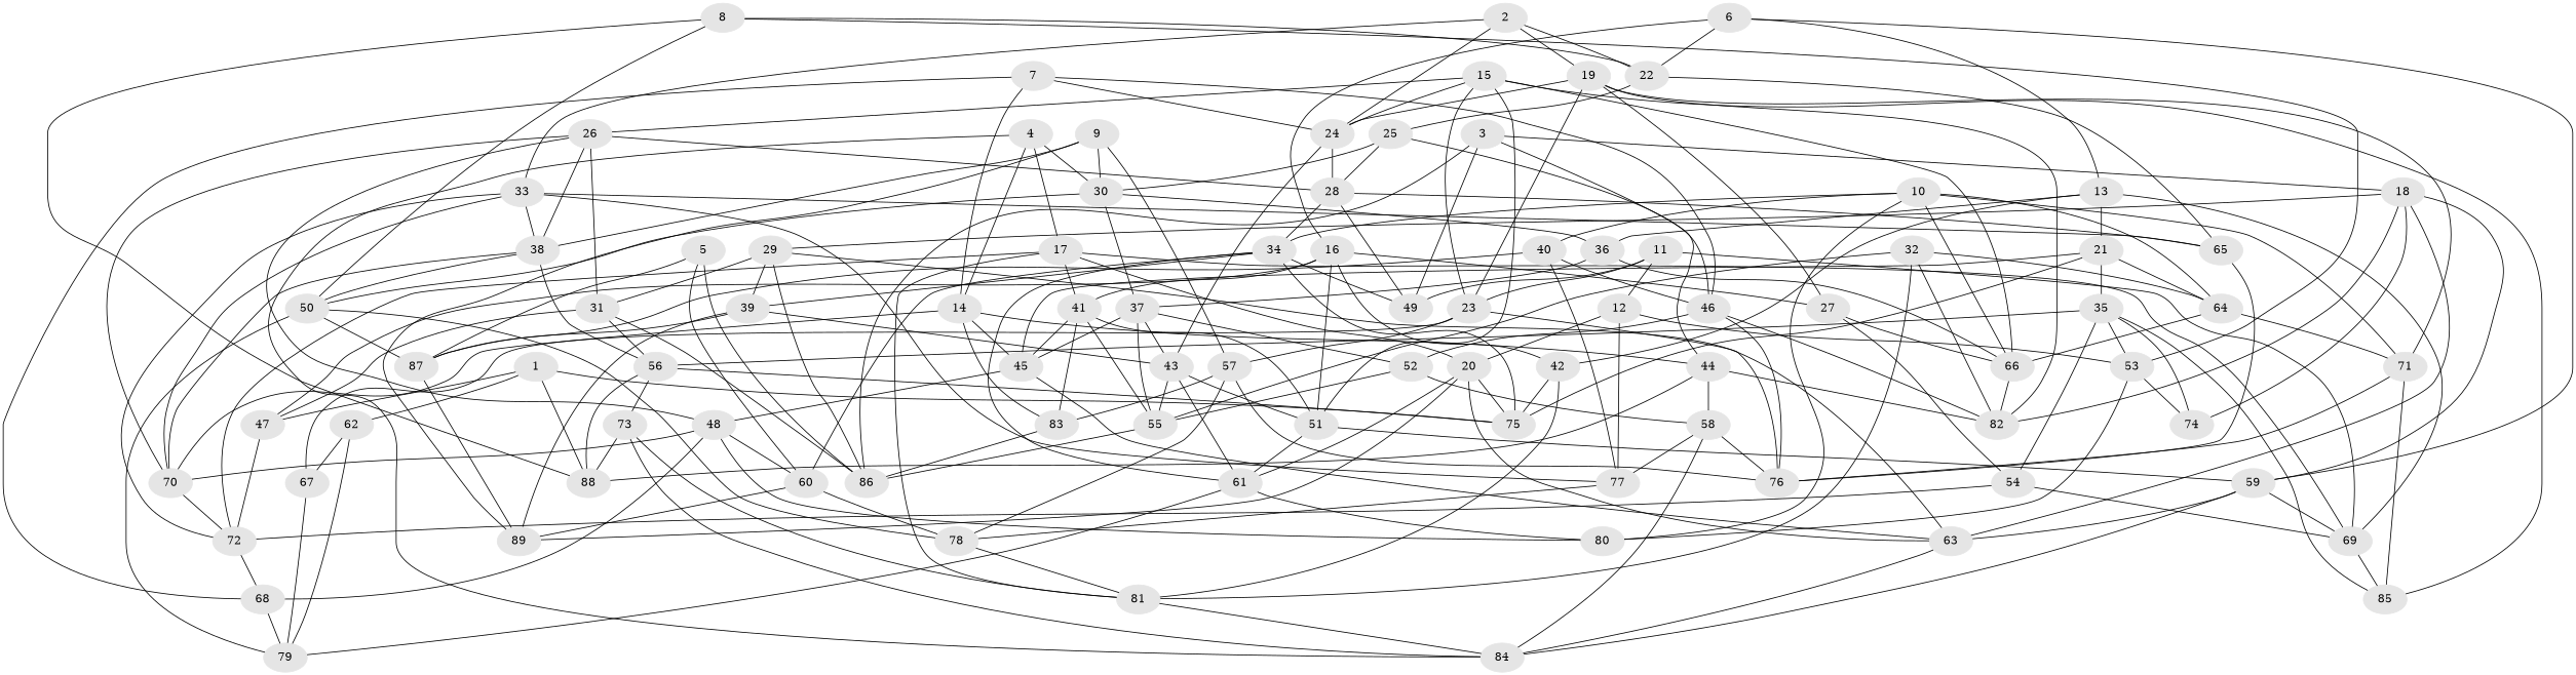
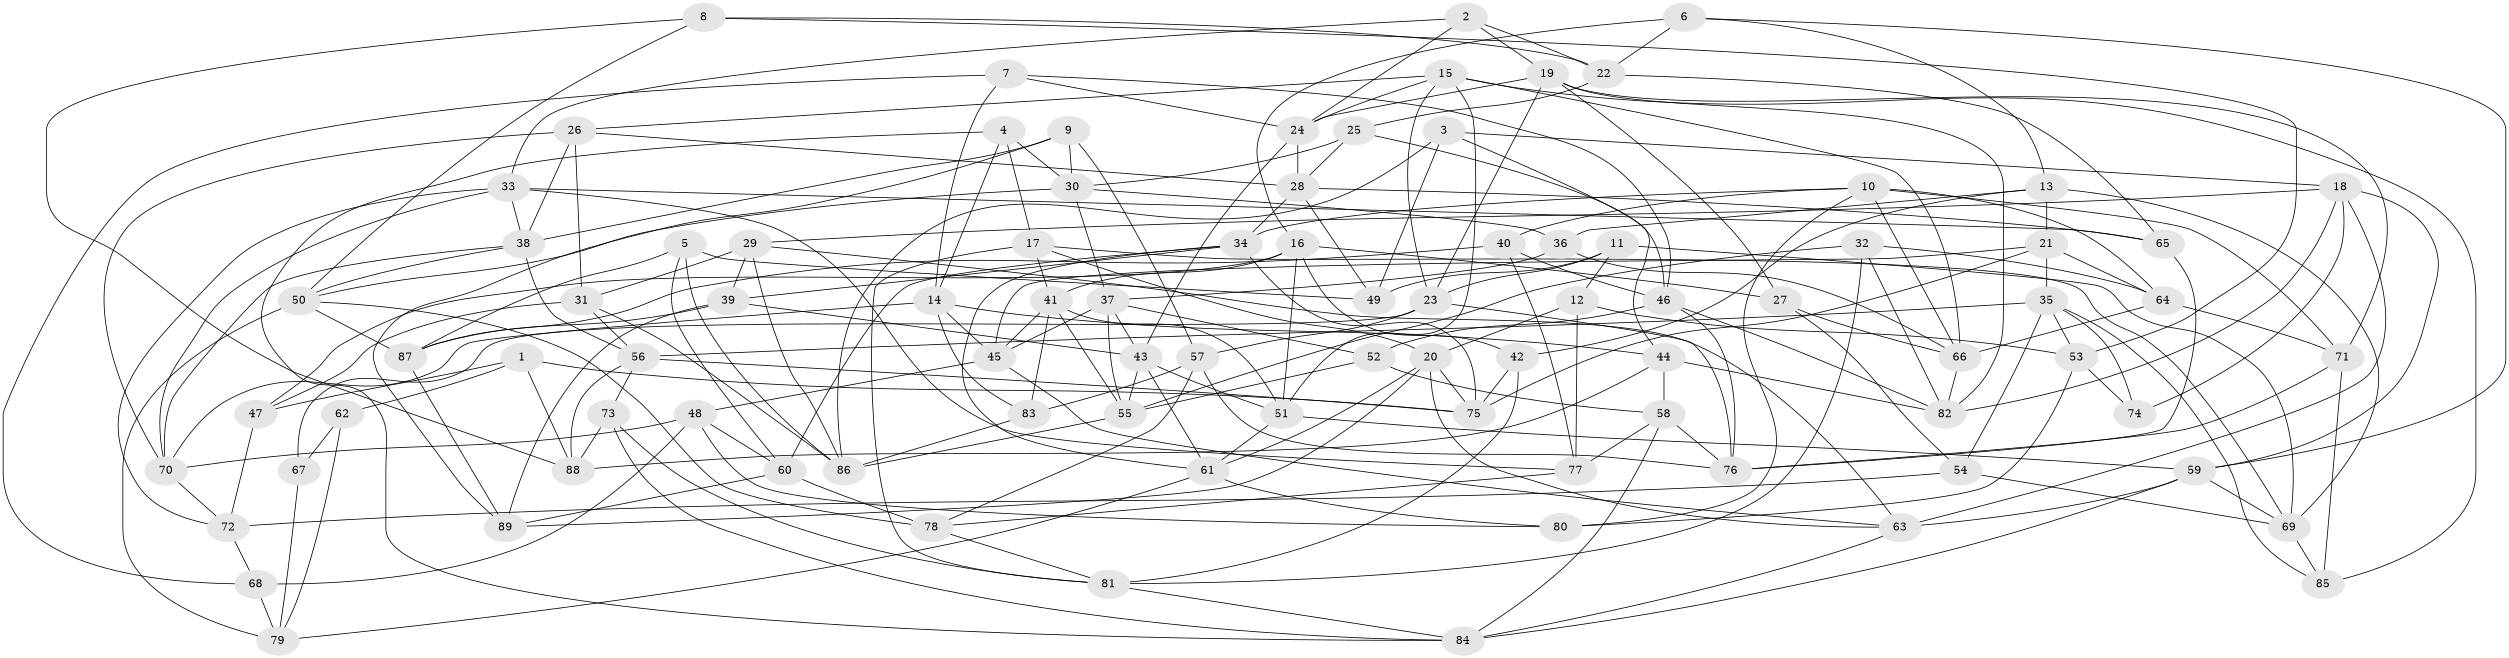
  graph {
    node [color=gray90 style=filled]
    edge [weight=1.0]
    1
    47
    62
    75
    88
    72
    67
    79
    2
    19
    22
    24
    33
    71
    23
    27
    82
    25
    65
    28
    43
    38
    77
    70
    3
    18
    44
    49
    86
    59
    29
    63
    74
    58
    4
    14
    17
    30
    84
    45
    83
    69
    20
    41
    81
    50
    36
    37
    5
    60
    87
    89
    78
    6
    13
    16
    21
    42
    51
    7
    46
    68
    76
    52
    8
    53
    80
    9
    57
    56
    10
    34
    40
    64
    66
    61
    39
    85
    11
    12
    35
    48
    15
    26
    31
    54
    55
    73
    32
    1 -- 47
    1 -- 62
    1 -- 75
    1 -- 88
    47 -- 72
    62 -- 67
    62 -- 79
    72 -- 68
    67 -- 79
    2 -- 19
    2 -- 22
    2 -- 24
    2 -- 33
    19 -- 24
    19 -- 71
    19 -- 23
    19 -- 27
    19 -- 82
    22 -- 25
    22 -- 65
    24 -- 28
    24 -- 43
    33 -- 72
    33 -- 65
    33 -- 38
    33 -- 77
    33 -- 70
    71 -- 76
    71 -- 85
    23 -- 67
    23 -- 76
    23 -- 57
    27 -- 66
    27 -- 54
    25 -- 28
    25 -- 30
    25 -- 46
    65 -- 76
    28 -- 65
    28 -- 49
    28 -- 34
    43 -- 51
    43 -- 61
    43 -- 55
    38 -- 70
    38 -- 50
    38 -- 56
    77 -- 78
    70 -- 72
    3 -- 18
    3 -- 44
    3 -- 49
    3 -- 86
    18 -- 82
    18 -- 59
    18 -- 29
    18 -- 63
    18 -- 74
    44 -- 88 [weight=2.0]
    44 -- 82
    44 -- 58
    59 -- 63
    59 -- 84
    59 -- 69
    29 -- 86
    29 -- 63
    29 -- 39
    29 -- 31 [weight=2.0]
    63 -- 84
    58 -- 77 [weight=2.0]
    58 -- 84
    58 -- 76
    4 -- 14
    4 -- 17
    4 -- 30
    4 -- 84
    14 -- 70
    14 -- 44
    14 -- 45
    14 -- 83
-   17 -- 72
    17 -- 69
    17 -- 20
    17 -- 41
    17 -- 81
    30 -- 50
    30 -- 36
    30 -- 37
    45 -- 63
    45 -- 48
    83 -- 86
    69 -- 85
    20 -- 75
    20 -- 63
    20 -- 89
    20 -- 61
    41 -- 45
    41 -- 83
    41 -- 51
    41 -- 55
    81 -- 84
    50 -- 79
    50 -- 87
    50 -- 78
    36 -- 37
    36 -- 66
    37 -- 43
    37 -- 45
    37 -- 52
    37 -- 55
-   34 -- 49
+   5 -- 49
    5 -- 86
    5 -- 60
    5 -- 87
    60 -- 89
    60 -- 78 [weight=2.0]
    87 -- 89
    78 -- 81
    6 -- 22
    6 -- 59
    6 -- 13
    6 -- 16
    13 -- 69
    13 -- 36
    13 -- 21
    13 -- 42
    16 -- 47
    16 -- 27
    16 -- 41
    16 -- 42
    16 -- 51
    21 -- 75
    21 -- 45
    21 -- 64
    21 -- 35
    42 -- 75
    42 -- 81
    51 -- 59
    51 -- 61
    7 -- 24
    7 -- 14
    7 -- 46
    7 -- 68
    46 -- 82
    46 -- 76
    46 -- 52
    68 -- 79 [weight=2.0]
    52 -- 58
    52 -- 55
    8 -- 88
    8 -- 22
    8 -- 50
    8 -- 53
    53 -- 74
    53 -- 80
    9 -- 38
    9 -- 30
    9 -- 89
    9 -- 57
    57 -- 83
    57 -- 78
    57 -- 76
    56 -- 75
    56 -- 88
    56 -- 73
    10 -- 71
    10 -- 80
    10 -- 34
    10 -- 40
    10 -- 64
    10 -- 66
    34 -- 75
    34 -- 60
    34 -- 61
    34 -- 39
    40 -- 77
    40 -- 87
    40 -- 46
    64 -- 71 [weight=2.0]
    64 -- 66
    66 -- 82
    61 -- 79
    61 -- 80
    39 -- 43
    39 -- 87 [weight=2.0]
    39 -- 89
    11 -- 23
    11 -- 49
    11 -- 69
    11 -- 12
    12 -- 77
    12 -- 20
    12 -- 53
    35 -- 74
    35 -- 53
    35 -- 56
    35 -- 85
    35 -- 54
    48 -- 70
    48 -- 60
    48 -- 68
    48 -- 80
    15 -- 24
    15 -- 23
    15 -- 51
    15 -- 66
    15 -- 85
    15 -- 26
    26 -- 28
    26 -- 38
    26 -- 70
-   26 -- 48
    26 -- 31
    31 -- 47
    31 -- 86
    31 -- 56
    54 -- 72
    54 -- 69
    55 -- 86
    73 -- 88
    73 -- 84
    73 -- 81
    32 -- 82
    32 -- 81
    32 -- 64
    32 -- 55
  }
